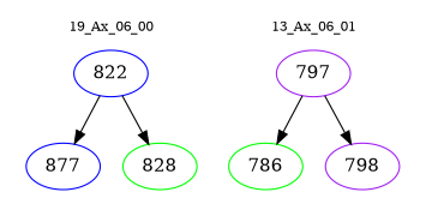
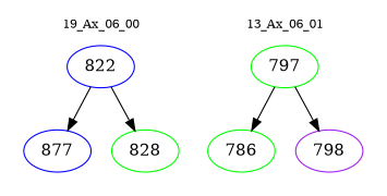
  digraph {
    node [color=blue]
    edge [color=black]
    n1 [label=822]
    n2 [label=877]
    n3 [color=green label=828]
-   n4 [color=purple label=797]
+   n4 [color=green label=797]
    n5 [color=green label=786]
    n6 [color=purple label=798]
    subgraph cluster_1 {
      color=white
      fontsize=10
      label="19_Ax_06_00"
      n1
      n2
      n3
    }
    subgraph cluster_2 {
      color=white
      fontsize=10
      label="13_Ax_06_01"
      n4
      n5
      n6
    }
    n1 -> n2
    n1 -> n3
    n4 -> n5
    n4 -> n6
  }
